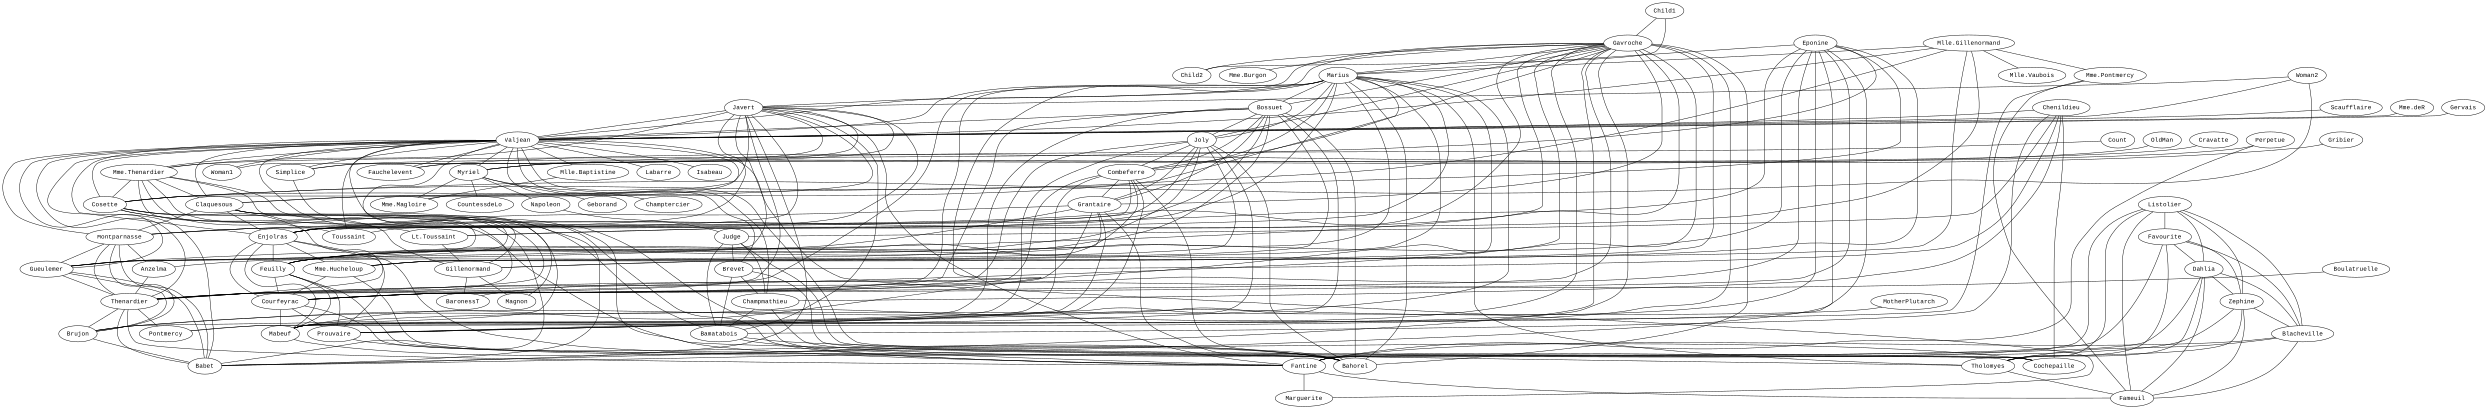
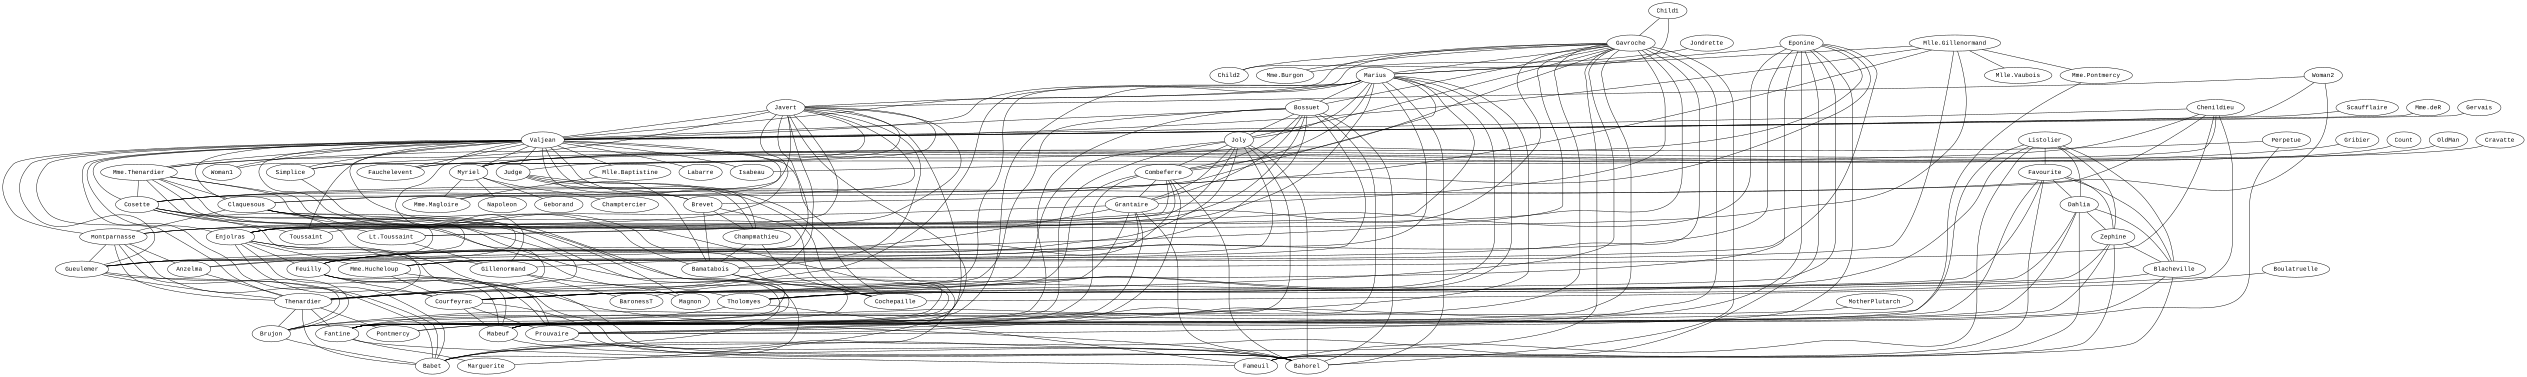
  strict graph {
    fontname="Liberation Mono"
    node [fontname="Liberation Mono" group=2]
    edge [fontname="Liberation Mono" weight=1]
    Child1 [group=10]
    Gavroche [group=8]
    Child2 [group=10]
    "Mme.Burgon" [group=7]
    Javert [group=4]
    Valjean
    Marius [group=8]
    Montparnasse [group=4]
    Gueulemer [group=4]
    Thenardier [group=4]
    Brujon [group=4]
    Babet [group=4]
    Courfeyrac [group=8]
    Mabeuf [group=8]
    Bossuet [group=8]
    Joly [group=8]
    Combeferre [group=8]
    Grantaire [group=8]
    Enjolras [group=8]
    Feuilly [group=8]
    "Mme.Hucheloup" [group=8]
    Prouvaire [group=8]
    Bahorel [group=8]
+   Jondrette [group=7]
    Woman2 [group=5]
    Cosette [group=5]
    "Mme.Thenardier" [group=4]
    Claquesous [group=4]
    Woman1
    Bamatabois
    Simplice
    Fantine [group=3]
    Toussaint [group=5]
    Fauchelevent [group=0]
    Gillenormand [group=5]
    Myriel [group=1]
    Judge
    Brevet
    Champmathieu
    Cochepaille
    "Mlle.Baptistine" [group=1]
    Labarre
    Isabeau
    "Mme.Magloire" [group=1]
    Marguerite [group=3]
    n46 [group=5 label="Lt.Toussaint"]
    Tholomyes [group=3]
    Eponine [group=4]
    Anzelma [group=4]
    BaronessT [group=5]
    Pontmercy [group=4]
    Magnon [group=5]
    "Mlle.Gillenormand" [group=5]
    "Mlle.Vaubois" [group=5]
    "Mme.Pontmercy" [group=5]
    Scaufflaire
    Count [group=1]
-   CountessdeLo [group=1]
    Napoleon [group=1]
    Geborand [group=1]
    Champtercier [group=1]
    Fameuil [group=3]
    "Mme.deR"
    OldMan [group=1]
    Gervais
    Chenildieu
    Listolier [group=3]
    Favourite [group=3]
    Dahlia [group=3]
    Zephine [group=3]
    Blacheville [group=3]
    Cravatte [group=1]
    Boulatruelle [group=6]
    Gribier [group=0]
    Perpetue [group=3]
    MotherPlutarch [group=9]
    Child1 -- Gavroche [weight=2]
    Child1 -- Child2 [weight=3]
    Gavroche -- Child2 [weight=2]
    Gavroche -- "Mme.Burgon" [weight=2]
    Gavroche -- Javert
    Gavroche -- Valjean
    Gavroche -- Marius [weight=4]
    Gavroche -- Montparnasse
    Gavroche -- Gueulemer
-   Gavroche -- Thenardier
    Gavroche -- Brujon
    Gavroche -- Babet
    Gavroche -- Courfeyrac [weight=7]
    Gavroche -- Mabeuf
    Gavroche -- Bossuet [weight=5]
    Gavroche -- Joly [weight=3]
    Gavroche -- Combeferre [weight=6]
    Gavroche -- Grantaire
    Gavroche -- Enjolras [weight=7]
-   Gavroche -- Feuilly [weight=2]
    Gavroche -- "Mme.Hucheloup"
    Gavroche -- Prouvaire
    Gavroche -- Bahorel [weight=5]
    Javert -- Valjean [weight=17]
    Javert -- Montparnasse
    Javert -- Gueulemer
    Javert -- Thenardier [weight=5]
    Javert -- Babet [weight=2]
    Javert -- Enjolras [weight=6]
    Javert -- Cosette
    Javert -- "Mme.Thenardier"
    Javert -- Claquesous
    Javert -- Woman1
    Javert -- Bamatabois
    Javert -- Simplice
    Javert -- Fantine [weight=5]
    Javert -- Toussaint
    Javert -- Fauchelevent
    Valjean -- Montparnasse
    Valjean -- Gueulemer
    Valjean -- Thenardier [weight=12]
    Valjean -- Babet
    Valjean -- Enjolras [weight=4]
    Valjean -- Cosette [weight=31]
    Valjean -- "Mme.Thenardier" [weight=7]
    Valjean -- Claquesous
    Valjean -- Woman1 [weight=2]
    Valjean -- Bamatabois [weight=2]
    Valjean -- Simplice [weight=3]
    Valjean -- Fantine [weight=9]
    Valjean -- Toussaint
    Valjean -- Fauchelevent [weight=8]
    Valjean -- Gillenormand [weight=2]
    Valjean -- Myriel [weight=5]
-   Napoleon -- Judge [weight=3]
+   Valjean -- Judge [weight=3]
    Valjean -- Brevet [weight=2]
    Valjean -- Champmathieu [weight=3]
    Valjean -- Cochepaille [weight=2]
    Valjean -- "Mlle.Baptistine" [weight=3]
    Valjean -- Labarre
    Valjean -- Isabeau
    Valjean -- "Mme.Magloire" [weight=3]
    Valjean -- Marguerite
    Marius -- Valjean [weight=19]
    Marius -- Thenardier [weight=2]
    Marius -- Courfeyrac [weight=9]
    Marius -- Mabeuf
    Marius -- Bossuet [weight=5]
    Marius -- Joly [weight=2]
    Marius -- Combeferre [weight=5]
    Marius -- Enjolras [weight=7]
    Marius -- Feuilly
    Marius -- Bahorel
    Marius -- Cosette [weight=21]
-   Marius -- Gillenormand [weight=12]
    Marius -- n46
    Marius -- Tholomyes
    Marius -- BaronessT
    Marius -- Pontmercy
    Montparnasse -- Gueulemer [weight=2]
    Montparnasse -- Thenardier
    Montparnasse -- Brujon
    Montparnasse -- Babet [weight=2]
    Montparnasse -- Anzelma
    Gueulemer -- Thenardier [weight=5]
    Gueulemer -- Brujon [weight=3]
    Gueulemer -- Babet [weight=6]
    Thenardier -- Brujon [weight=3]
    Thenardier -- Babet [weight=6]
    Thenardier -- Fantine
    Thenardier -- Pontmercy
    Brujon -- Babet [weight=3]
    Courfeyrac -- Mabeuf [weight=2]
    Courfeyrac -- Prouvaire [weight=3]
    Courfeyrac -- Bahorel [weight=6]
    Mabeuf -- Bahorel [weight=2]
    Bossuet -- Valjean
    Bossuet -- Courfeyrac [weight=12]
    Bossuet -- Mabeuf
    Bossuet -- Joly [weight=7]
    Bossuet -- Combeferre [weight=9]
    Bossuet -- Grantaire [weight=3]
    Bossuet -- Enjolras [weight=10]
    Bossuet -- Feuilly [weight=6]
    Bossuet -- "Mme.Hucheloup"
    Bossuet -- Prouvaire [weight=2]
    Bossuet -- Bahorel [weight=4]
    Joly -- Courfeyrac [weight=5]
    Joly -- Mabeuf
    Joly -- Combeferre [weight=5]
    Joly -- Grantaire [weight=2]
    Joly -- Enjolras [weight=5]
    Joly -- Feuilly [weight=5]
    Joly -- "Mme.Hucheloup"
    Joly -- Prouvaire [weight=2]
    Joly -- Bahorel [weight=5]
    Combeferre -- Courfeyrac [weight=13]
    Combeferre -- Mabeuf [weight=2]
    Combeferre -- Grantaire
    Combeferre -- Enjolras [weight=15]
    Combeferre -- Feuilly [weight=5]
    Combeferre -- Prouvaire [weight=2]
    Combeferre -- Bahorel [weight=5]
    Grantaire -- Courfeyrac [weight=2]
    Grantaire -- Enjolras [weight=3]
    Grantaire -- Feuilly
    Grantaire -- "Mme.Hucheloup"
    Grantaire -- Prouvaire
    Grantaire -- Bahorel
    Enjolras -- Courfeyrac [weight=17]
    Enjolras -- Mabeuf
    Enjolras -- Feuilly [weight=6]
    Enjolras -- "Mme.Hucheloup"
    Enjolras -- Prouvaire [weight=4]
    Enjolras -- Bahorel [weight=4]
    Feuilly -- Courfeyrac [weight=6]
    Feuilly -- Mabeuf
    Feuilly -- Prouvaire [weight=2]
    Feuilly -- Bahorel [weight=3]
    "Mme.Hucheloup" -- Courfeyrac
    "Mme.Hucheloup" -- Bahorel
    Prouvaire -- Bahorel [weight=2]
+   Jondrette -- "Mme.Burgon"
    Woman2 -- Javert
    Woman2 -- Valjean [weight=3]
    Woman2 -- Cosette
    Cosette -- Thenardier
    Cosette -- Toussaint [weight=2]
    Cosette -- Gillenormand [weight=3]
    Cosette -- n46
    Cosette -- Tholomyes
    "Mme.Thenardier" -- Gueulemer
    "Mme.Thenardier" -- Thenardier [weight=13]
    "Mme.Thenardier" -- Babet
    "Mme.Thenardier" -- Cosette [weight=4]
    "Mme.Thenardier" -- Claquesous
    "Mme.Thenardier" -- Fantine [weight=2]
    "Mme.Thenardier" -- Magnon
    Claquesous -- Montparnasse [weight=2]
    Claquesous -- Gueulemer [weight=4]
    Claquesous -- Thenardier [weight=4]
    Claquesous -- Brujon
    Claquesous -- Babet [weight=4]
-   Claquesous -- Enjolras
+   Claquesous -- Anzelma
    Bamatabois -- Fantine
    Bamatabois -- Cochepaille
    Simplice -- Fantine [weight=2]
    Fantine -- Marguerite [weight=2]
    Fantine -- Fameuil [weight=3]
    Gillenormand -- BaronessT
    Gillenormand -- Magnon
    Myriel -- "Mme.Magloire" [weight=10]
-   Myriel -- CountessdeLo
    Myriel -- Napoleon
    Myriel -- Geborand
    Myriel -- Champtercier
    Judge -- Bamatabois [weight=2]
    Judge -- Brevet [weight=2]
    Judge -- Champmathieu [weight=3]
    Judge -- Cochepaille [weight=2]
    Brevet -- Bamatabois
    Brevet -- Champmathieu [weight=2]
    Brevet -- Cochepaille [weight=2]
    Champmathieu -- Bamatabois [weight=2]
    Champmathieu -- Cochepaille [weight=2]
    "Mlle.Baptistine" -- "Mme.Magloire" [weight=6]
    n46 -- Gillenormand
+   Tholomyes -- Fantine [weight=3]
    Tholomyes -- Fameuil [weight=4]
    Eponine -- Marius [weight=5]
    Eponine -- Montparnasse
    Eponine -- Gueulemer
    Eponine -- Thenardier [weight=3]
    Eponine -- Brujon
    Eponine -- Babet
    Eponine -- Courfeyrac
    Eponine -- Mabeuf
    Eponine -- "Mme.Thenardier" [weight=2]
    Eponine -- Claquesous
    Eponine -- Anzelma [weight=2]
    Anzelma -- Thenardier [weight=2]
    "Mlle.Gillenormand" -- Valjean [weight=2]
    "Mlle.Gillenormand" -- Marius [weight=6]
    "Mlle.Gillenormand" -- Cosette [weight=2]
    "Mlle.Gillenormand" -- Gillenormand [weight=9]
    "Mlle.Gillenormand" -- n46 [weight=2]
    "Mlle.Gillenormand" -- "Mlle.Vaubois"
    "Mlle.Gillenormand" -- "Mme.Pontmercy"
    "Mme.Pontmercy" -- Pontmercy
    Scaufflaire -- Valjean
    Count -- Myriel [weight=2]
    "Mme.deR" -- Valjean
    OldMan -- Myriel
    Gervais -- Valjean
    Chenildieu -- Valjean [weight=2]
    Chenildieu -- Bamatabois
    Chenildieu -- Judge [weight=2]
    Chenildieu -- Brevet [weight=2]
-   Chenildieu -- Champmathieu [weight=2]
+   Chenildieu -- Isabeau [weight=2]
    Chenildieu -- Cochepaille [weight=2]
    Listolier -- Fantine [weight=3]
    Listolier -- Tholomyes [weight=4]
    Listolier -- Fameuil [weight=4]
    Listolier -- Favourite [weight=3]
    Listolier -- Dahlia [weight=3]
    Listolier -- Zephine [weight=3]
    Listolier -- Blacheville [weight=4]
    Favourite -- Fantine [weight=4]
    Favourite -- Tholomyes [weight=3]
-   "Mme.Pontmercy" -- Fameuil [weight=3]
+   Favourite -- Fameuil [weight=3]
    Favourite -- Dahlia [weight=5]
    Favourite -- Zephine [weight=4]
    Favourite -- Blacheville [weight=4]
    Dahlia -- Fantine [weight=4]
    Dahlia -- Tholomyes [weight=3]
    Dahlia -- Fameuil [weight=3]
    Dahlia -- Zephine [weight=4]
    Dahlia -- Blacheville [weight=3]
    Zephine -- Fantine [weight=4]
    Zephine -- Tholomyes [weight=3]
    Zephine -- Fameuil [weight=3]
    Zephine -- Blacheville [weight=3]
    Blacheville -- Fantine [weight=3]
    Blacheville -- Tholomyes [weight=4]
    Blacheville -- Fameuil [weight=4]
    Cravatte -- Myriel
    Boulatruelle -- Thenardier
    Gribier -- Fauchelevent [weight=2]
    Perpetue -- Simplice [weight=2]
    Perpetue -- Fantine
    MotherPlutarch -- Mabeuf [weight=3]
  }
